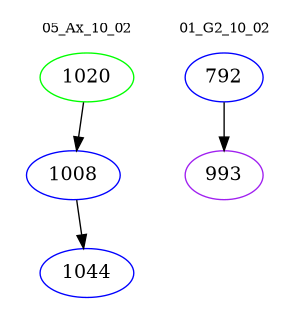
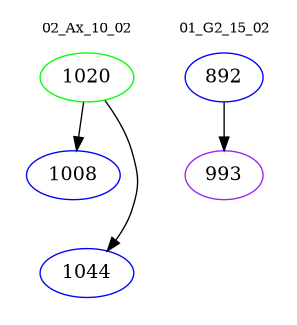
  digraph {
    fontname="DejaVu Serif"
    node [color=blue fontname="DejaVu Serif"]
    edge [color=black fontname="DejaVu Serif"]
    n1 [color=green label=1020]
    n2 [label=1008]
    n3 [label=1044]
-   n4 [label=792]
+   n4 [label=892]
    n5 [color=purple label=993]
    subgraph cluster_1 {
      color=white
      fontsize=10
-     label="05_Ax_10_02"
+     label="02_Ax_10_02"
      n1
      n2
      n3
    }
    subgraph cluster_2 {
      color=white
      fontsize=10
-     label="01_G2_10_02"
+     label="01_G2_15_02"
      n4
      n5
    }
    n1 -> n2
-   n2 -> n3
+   n1 -> n3
    n4 -> n5
  }
